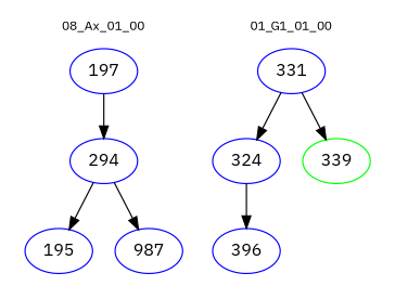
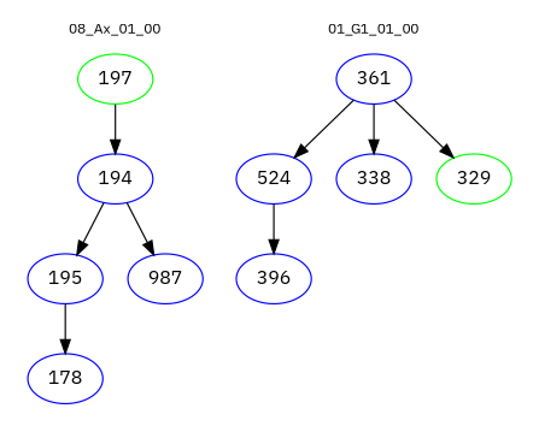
  digraph {
    fontname="IBM Plex Sans"
    node [color=blue fontname="IBM Plex Sans"]
    edge [color=black fontname="IBM Plex Sans"]
-   n1 [label=294]
+   n1 [label=194]
    n2 [label=195]
-   n3 [label=197]
+   n3 [color=green label=197]
    n4 [label=987]
-   n6 [label=331]
-   n7 [label=324]
-   n9 [color=green label=339]
+   n5 [label=178]
+   n6 [label=361]
+   n7 [label=524]
+   n8 [label=338]
+   n9 [color=green label=329]
    n10 [label=396]
    subgraph cluster_1 {
      color=white
      fontsize=10
      label="08_Ax_01_00"
      n1
      n2
      n3
      n4
+     n5
    }
    subgraph cluster_2 {
      color=white
      fontsize=10
      label="01_G1_01_00"
      n6
      n7
+     n8
      n9
      n10
    }
    n1 -> n2
    n1 -> n4
+   n2 -> n5
    n3 -> n1
    n6 -> n7
+   n6 -> n8
    n6 -> n9
    n7 -> n10
  }
